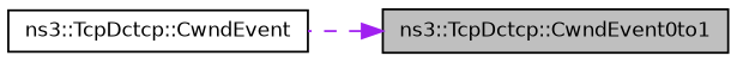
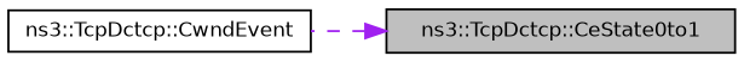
  digraph {
    rankdir=RL
    node [color=black fontname=Helvetica fontsize=10 shape=record style=filled]
-   n1 [fillcolor=grey75 fontcolor=black height=0.2 label="ns3::TcpDctcp::CwndEvent0to1" width=0.4]
+   n1 [fillcolor=grey75 fontcolor=black height=0.2 label="ns3::TcpDctcp::CeState0to1" width=0.4]
    n2 [fillcolor=white height=0.2 label="ns3::TcpDctcp::CwndEvent" width=0.4]
    n1 -> n2 [color=purple dir=back fontname=Helvetica fontsize=10 labelfontname=Helvetica labelfontsize=10 style=dashed]
  }
